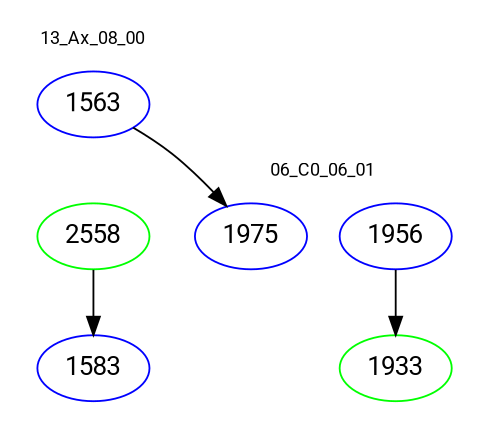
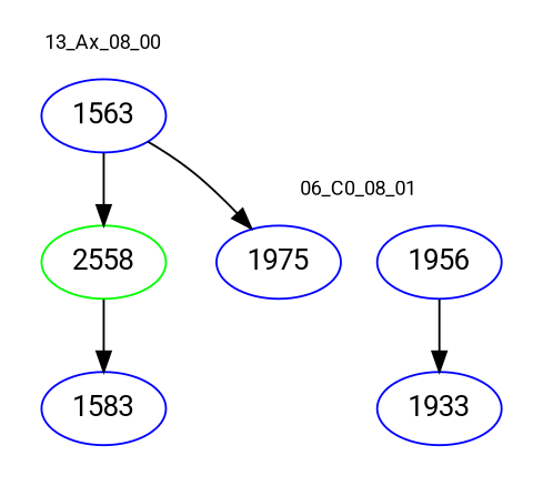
  digraph {
    fontname=Roboto
    node [color=blue fontname=Roboto]
    edge [color=black fontname=Roboto]
    n1 [label=1563]
    n2 [color=green label=2558]
    n3 [label=1583]
    n4 [label=1956]
-   n5 [color=green label=1933]
+   n5 [label=1933]
    n6 [label=1975]
    subgraph cluster_1 {
      color=white
      fontsize=10
      label="13_Ax_08_00"
      n1
      n2
      n3
    }
    subgraph cluster_2 {
      color=white
      fontsize=10
-     label="06_C0_06_01"
+     label="06_C0_08_01"
      n4
      n5
      n6
    }
+   n1 -> n2
    n1 -> n6
    n2 -> n3
    n4 -> n5
  }
